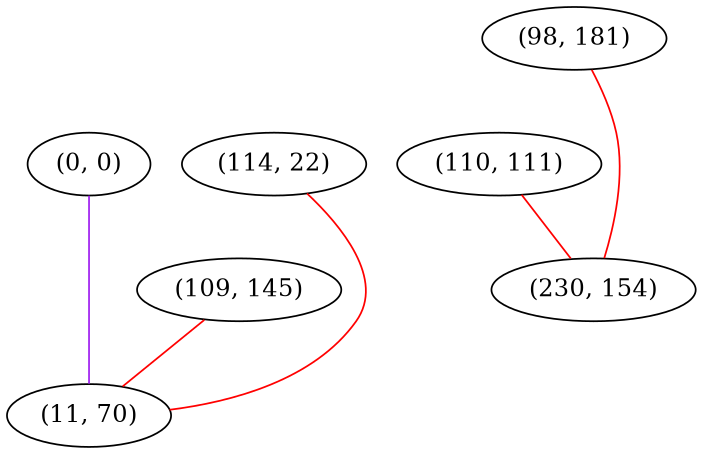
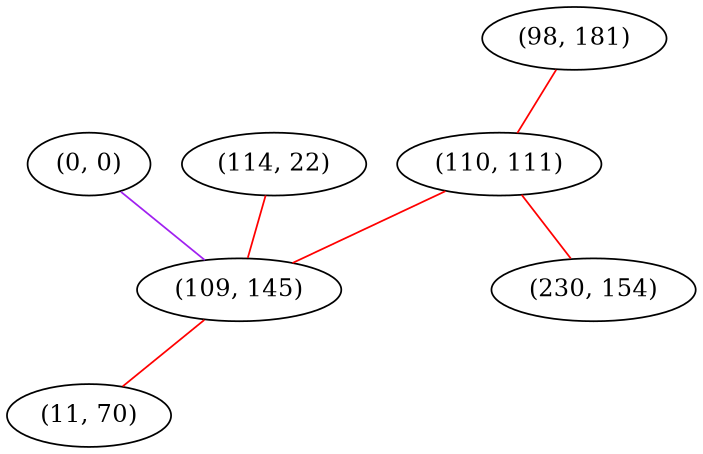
  graph {
    edge [color=red weight=1]
    n1 [label="(109, 145)"]
    "(114, 22)"
    "(11, 70)"
    "(98, 181)"
    "(110, 111)"
    n6 [label="(230, 154)"]
    "(0, 0)"
    n1 -- "(11, 70)"
-   "(114, 22)" -- "(11, 70)"
-   "(98, 181)" -- n6
+   "(114, 22)" -- n1
+   "(98, 181)" -- "(110, 111)"
+   "(110, 111)" -- n1
    "(110, 111)" -- n6
-   "(0, 0)" -- "(11, 70)" [color=purple weight=4]
+   "(0, 0)" -- n1 [color=purple weight=4]
  }
